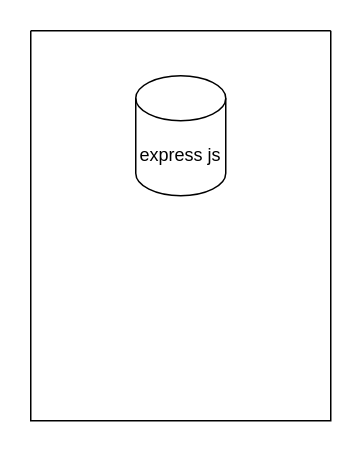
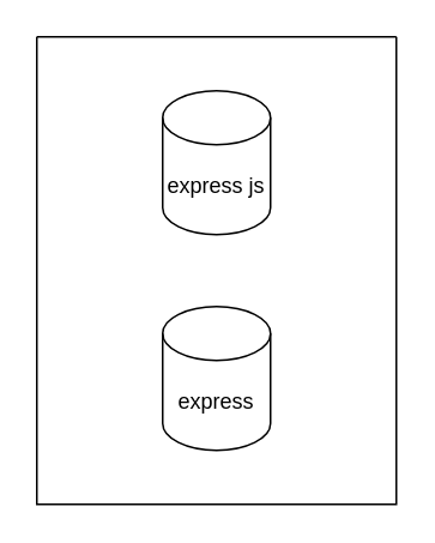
  <mxCell id="0" />
  <mxCell id="1" parent="0" />
  <mxCell id="2" value="express js" style="shape=cylinder3;whiteSpace=wrap;html=1;boundedLbl=1;backgroundOutline=1;size=15;" vertex="1" parent="1"><mxGeometry x="90" y="50" width="60" height="80" as="geometry" /></mxCell>
+ <mxCell id="3" value="express" style="shape=cylinder3;whiteSpace=wrap;html=1;boundedLbl=1;backgroundOutline=1;size=15;" vertex="1" parent="1"><mxGeometry x="90" y="170" width="60" height="80" as="geometry" /></mxCell>
  <mxCell id="4" value="" style="swimlane;startSize=0;" vertex="1" parent="1"><mxGeometry x="20" y="20" width="200" height="260" as="geometry"><mxRectangle x="330" y="130" width="50" height="40" as="alternateBounds" /></mxGeometry></mxCell>
